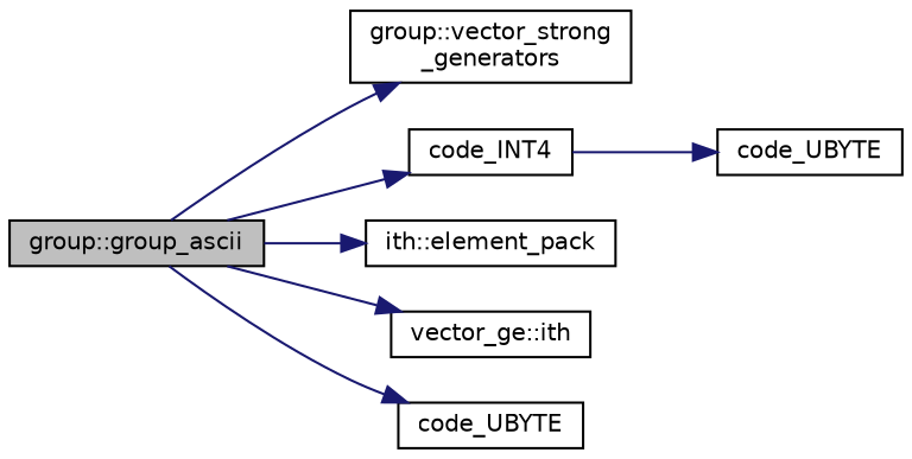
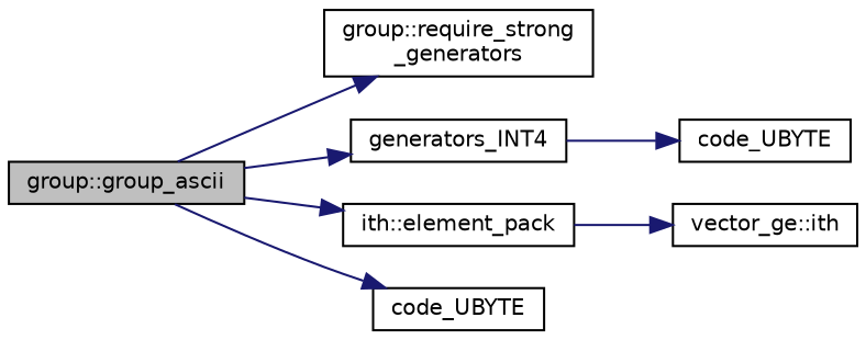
  digraph {
    rankdir=LR
    node [color=black fillcolor=white fontname=Helvetica fontsize=10 shape=record style=filled]
    edge [color=midnightblue fontname=Helvetica fontsize=10 labelfontname=Helvetica labelfontsize=10 style=solid]
    n1 [fillcolor=grey75 fontcolor=black height=0.2 label="group::group_ascii" width=0.4]
-   n2 [height=0.2 label="group::vector_strong\l_generators" width=0.4]
-   n3 [height=0.2 label=code_INT4 width=0.4]
+   n2 [height=0.2 label="group::require_strong\l_generators" width=0.4]
+   n3 [height=0.2 label=generators_INT4 width=0.4]
    n4 [height=0.2 label="ith::element_pack" width=0.4]
    n5 [height=0.2 label="vector_ge::ith" width=0.4]
    n6 [height=0.2 label=code_UBYTE width=0.4]
    n7 [height=0.2 label=code_UBYTE width=0.4]
    n1 -> n2
    n1 -> n3
    n1 -> n4
-   n1 -> n5
+   n4 -> n5
    n1 -> n6
    n3 -> n7
  }
